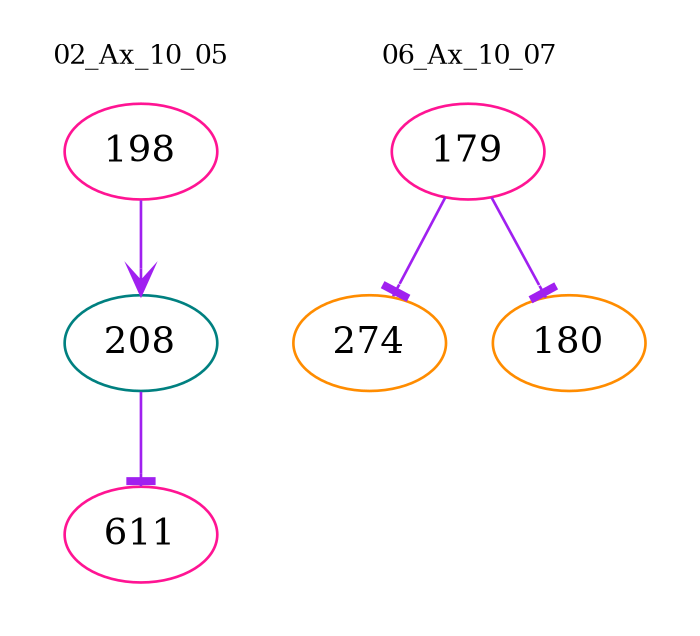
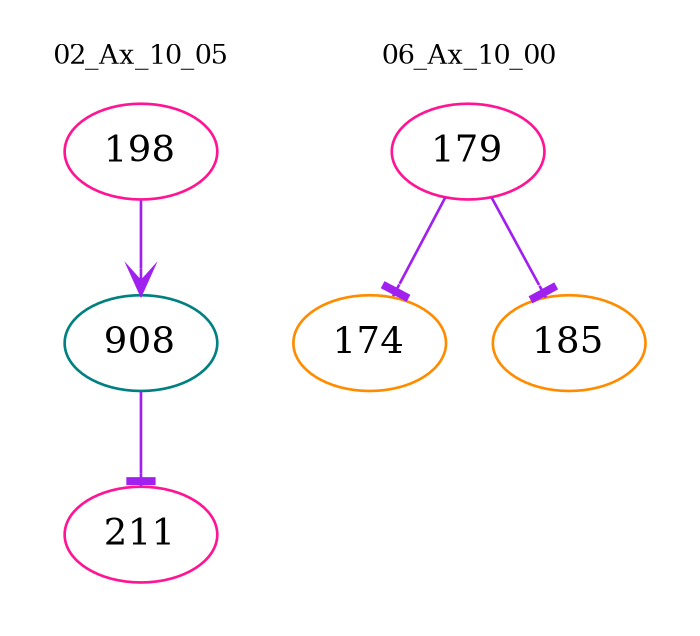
  digraph {
    node [color=deeppink]
    edge [arrowhead=tee color=purple]
-   n1 [color=teal label=208]
+   n1 [color=teal label=908]
    n2 [label=198]
-   n3 [label=611]
+   n3 [label=211]
    n4 [label=179]
-   n5 [color=darkorange label=274]
-   n6 [color=darkorange label=180]
+   n5 [color=darkorange label=174]
+   n6 [color=darkorange label=185]
    subgraph cluster_1 {
      color=white
      fontsize=10
      label="02_Ax_10_05"
      n1
      n2
      n3
    }
    subgraph cluster_2 {
      color=white
      fontsize=10
-     label="06_Ax_10_07"
+     label="06_Ax_10_00"
      n4
      n5
      n6
    }
    n1 -> n3
    n2 -> n1 [arrowhead=vee]
    n4 -> n5
    n4 -> n6
  }
